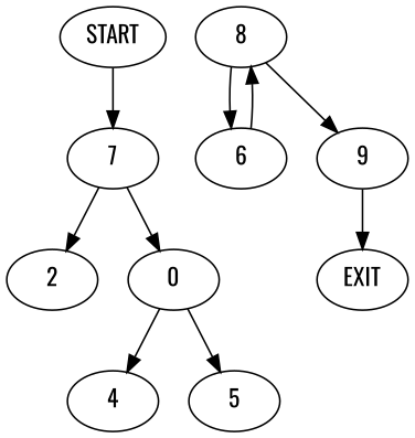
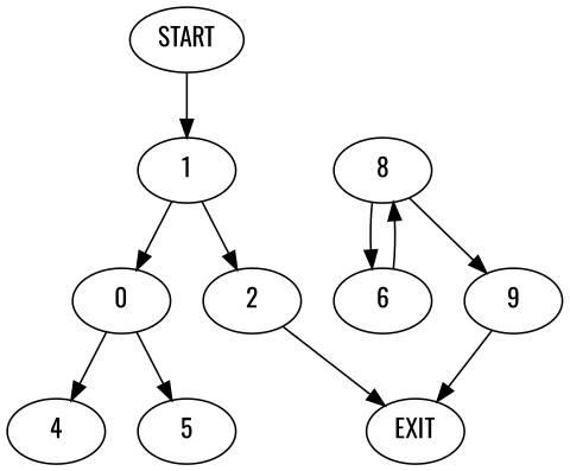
  digraph {
    fontname=Oswald
    node [fontname=Oswald]
    edge [fontname=Oswald]
    n1 [label=START]
-   1 [label=7]
+   1
    2
    n4 [label=0]
    n5 [label=EXIT]
    4
    5
    6
    8
    9
    n1 -> 1
    1 -> 2
    1 -> n4
+   2 -> n5
    n4 -> 4
    n4 -> 5
    6 -> 8
    8 -> 6
    8 -> 9
    9 -> n5
  }
